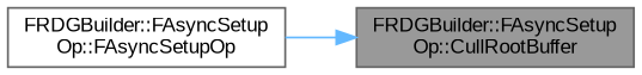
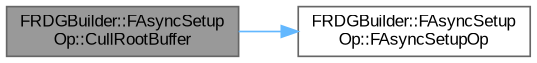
  digraph {
    rankdir=LR
    fontname="Liberation Sans"
    node [fontname="Liberation Sans" fontsize=10 shape=box style=filled]
    n1 [color=gray40 fillcolor=grey60 fontcolor=black height=0.2 label="FRDGBuilder::FAsyncSetup\lOp::CullRootBuffer" width=0.4]
    n2 [color=grey40 fillcolor=white height=0.2 label="FRDGBuilder::FAsyncSetup\lOp::FAsyncSetupOp" width=0.4]
-   n2 -> n1 [color=steelblue1 fontname="Liberation Sans" fontsize=10 labelfontname=Helvetica labelfontsize=10 style=solid]
+   n1 -> n2 [color=steelblue1 fontname="Liberation Sans" fontsize=10 labelfontname=Helvetica labelfontsize=10 style=solid]
  }
